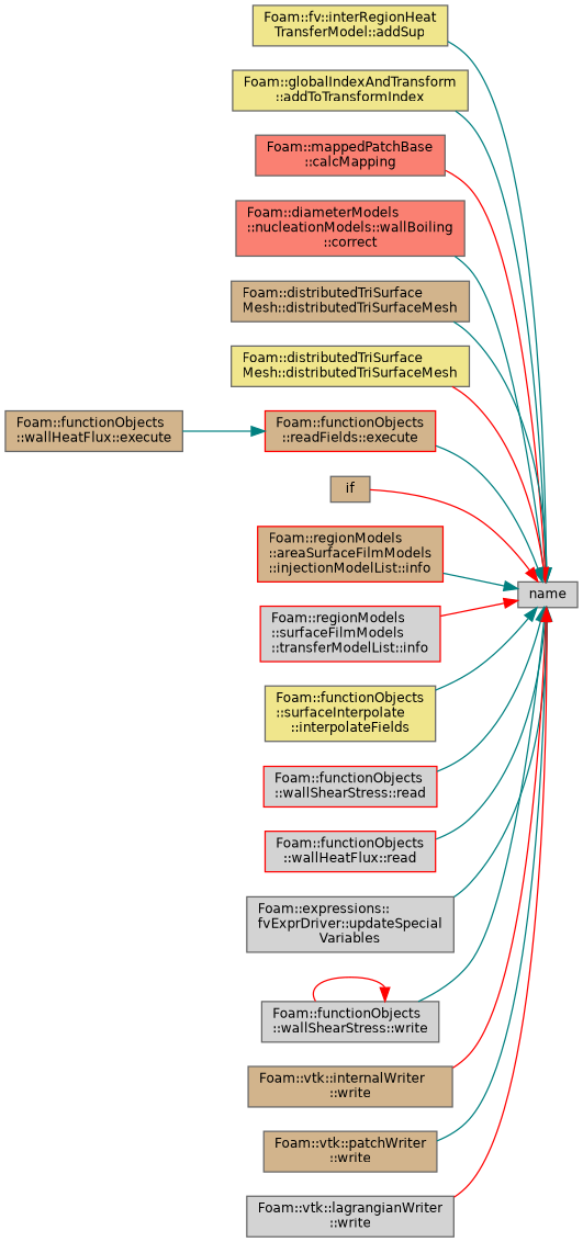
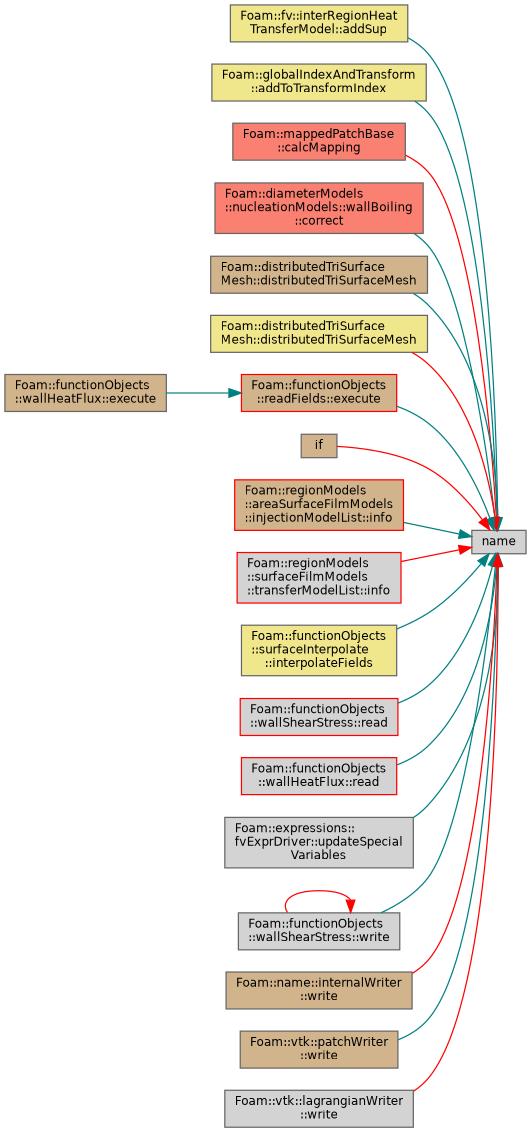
  digraph {
    rankdir=RL
    node [color=grey40 fillcolor=lightgrey fontname=Helvetica fontsize=10 shape=box style=filled]
    edge [color=teal dir=back fontname=Helvetica fontsize=10 labelfontname=Helvetica labelfontsize=10 style=solid]
    n1 [color=gray40 fontcolor=black height=0.2 label=name width=0.4]
    n2 [fillcolor=khaki height=0.2 label="Foam::fv::interRegionHeat\lTransferModel::addSup" width=0.4]
    n3 [fillcolor=khaki height=0.2 label="Foam::globalIndexAndTransform\l::addToTransformIndex" width=0.4]
    n4 [fillcolor=salmon height=0.2 label="Foam::mappedPatchBase\l::calcMapping" width=0.4]
    n5 [fillcolor=salmon height=0.2 label="Foam::diameterModels\l::nucleationModels::wallBoiling\l::correct" width=0.4]
    n6 [fillcolor=tan height=0.2 label="Foam::distributedTriSurface\lMesh::distributedTriSurfaceMesh" width=0.4]
    n7 [fillcolor=khaki height=0.2 label="Foam::distributedTriSurface\lMesh::distributedTriSurfaceMesh" width=0.4]
    n8 [color=red fillcolor=tan height=0.2 label="Foam::functionObjects\l::readFields::execute" width=0.4]
    n9 [fillcolor=tan height=0.2 label=if width=0.4]
    n10 [color=red fillcolor=tan height=0.2 label="Foam::regionModels\l::areaSurfaceFilmModels\l::injectionModelList::info" width=0.4]
    n11 [color=red height=0.2 label="Foam::regionModels\l::surfaceFilmModels\l::transferModelList::info" width=0.4]
    n12 [fillcolor=khaki height=0.2 label="Foam::functionObjects\l::surfaceInterpolate\l::interpolateFields" width=0.4]
    n13 [color=red height=0.2 label="Foam::functionObjects\l::wallShearStress::read" width=0.4]
    n14 [color=red height=0.2 label="Foam::functionObjects\l::wallHeatFlux::read" width=0.4]
    n15 [height=0.2 label="Foam::expressions::\lfvExprDriver::updateSpecial\lVariables" width=0.4]
    n16 [height=0.2 label="Foam::functionObjects\l::wallShearStress::write" width=0.4]
-   n17 [fillcolor=tan height=0.2 label="Foam::vtk::internalWriter\l::write" width=0.4]
+   n17 [fillcolor=tan height=0.2 label="Foam::name::internalWriter\l::write" width=0.4]
    n18 [fillcolor=tan height=0.2 label="Foam::vtk::patchWriter\l::write" width=0.4]
    n19 [height=0.2 label="Foam::vtk::lagrangianWriter\l::write" width=0.4]
    n20 [fillcolor=tan height=0.2 label="Foam::functionObjects\l::wallHeatFlux::execute" width=0.4]
    n1 -> n2
    n1 -> n3
    n1 -> n4 [color=red]
    n1 -> n5
    n1 -> n6
    n1 -> n7 [color=red]
    n1 -> n8
    n1 -> n9 [color=red]
    n1 -> n10
    n1 -> n11 [color=red]
    n1 -> n12
    n1 -> n13
    n1 -> n14
    n1 -> n15
    n1 -> n16
    n1 -> n17 [color=red]
    n1 -> n18
    n1 -> n19 [color=red]
    n8 -> n20
    n16 -> n16 [color=red]
  }
